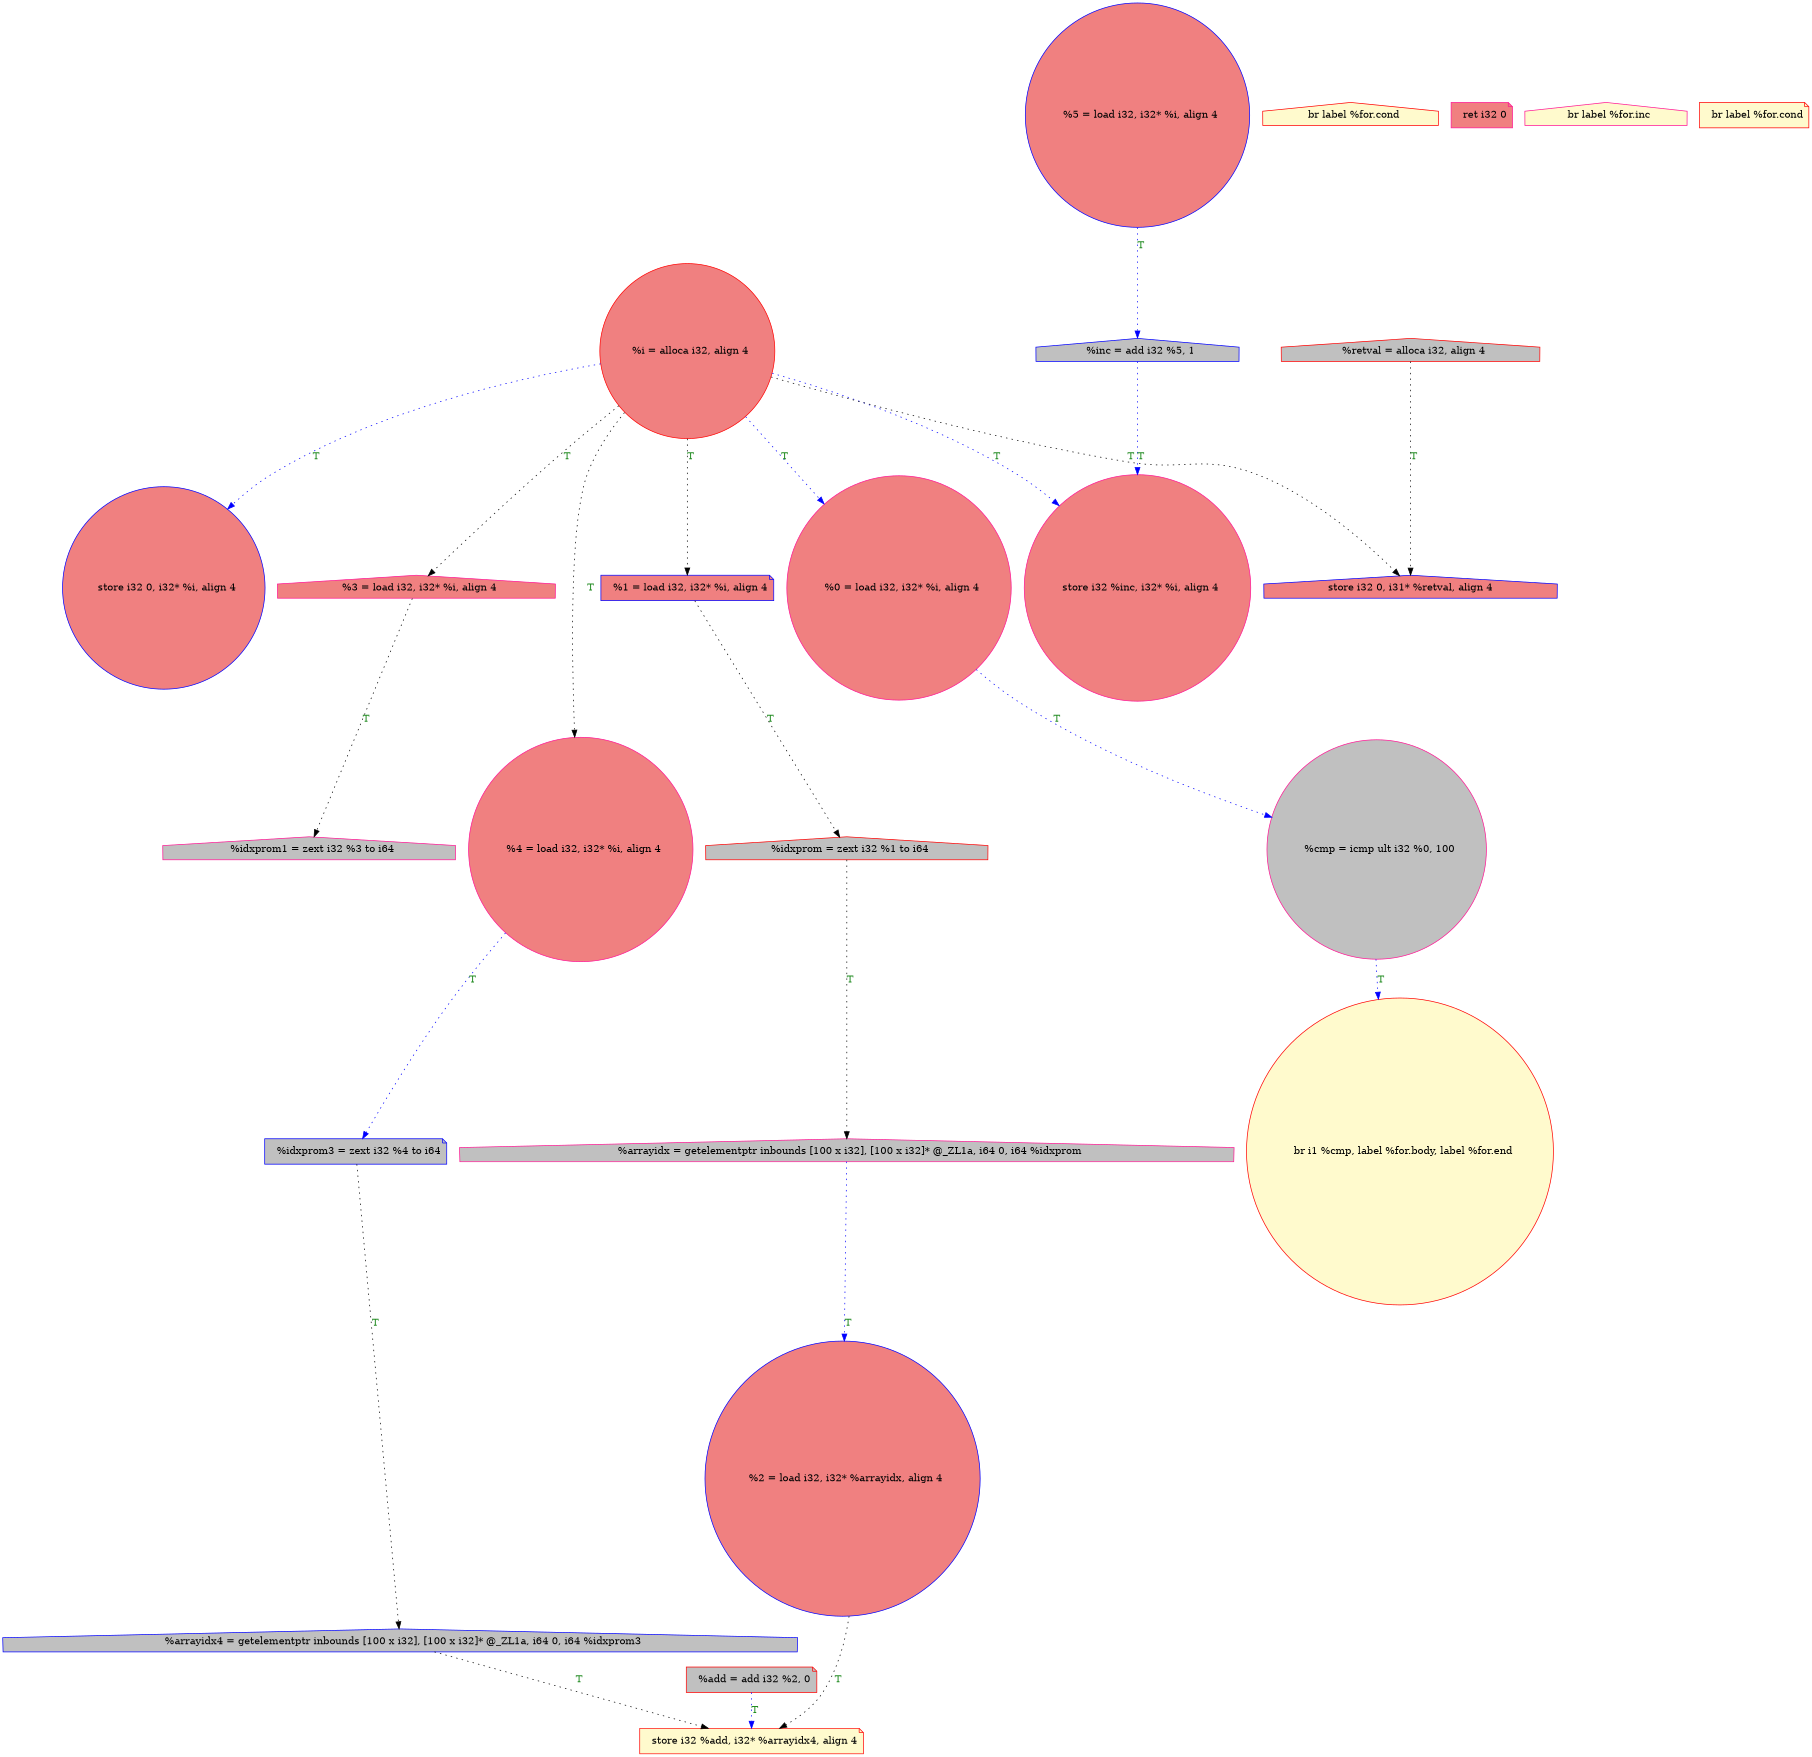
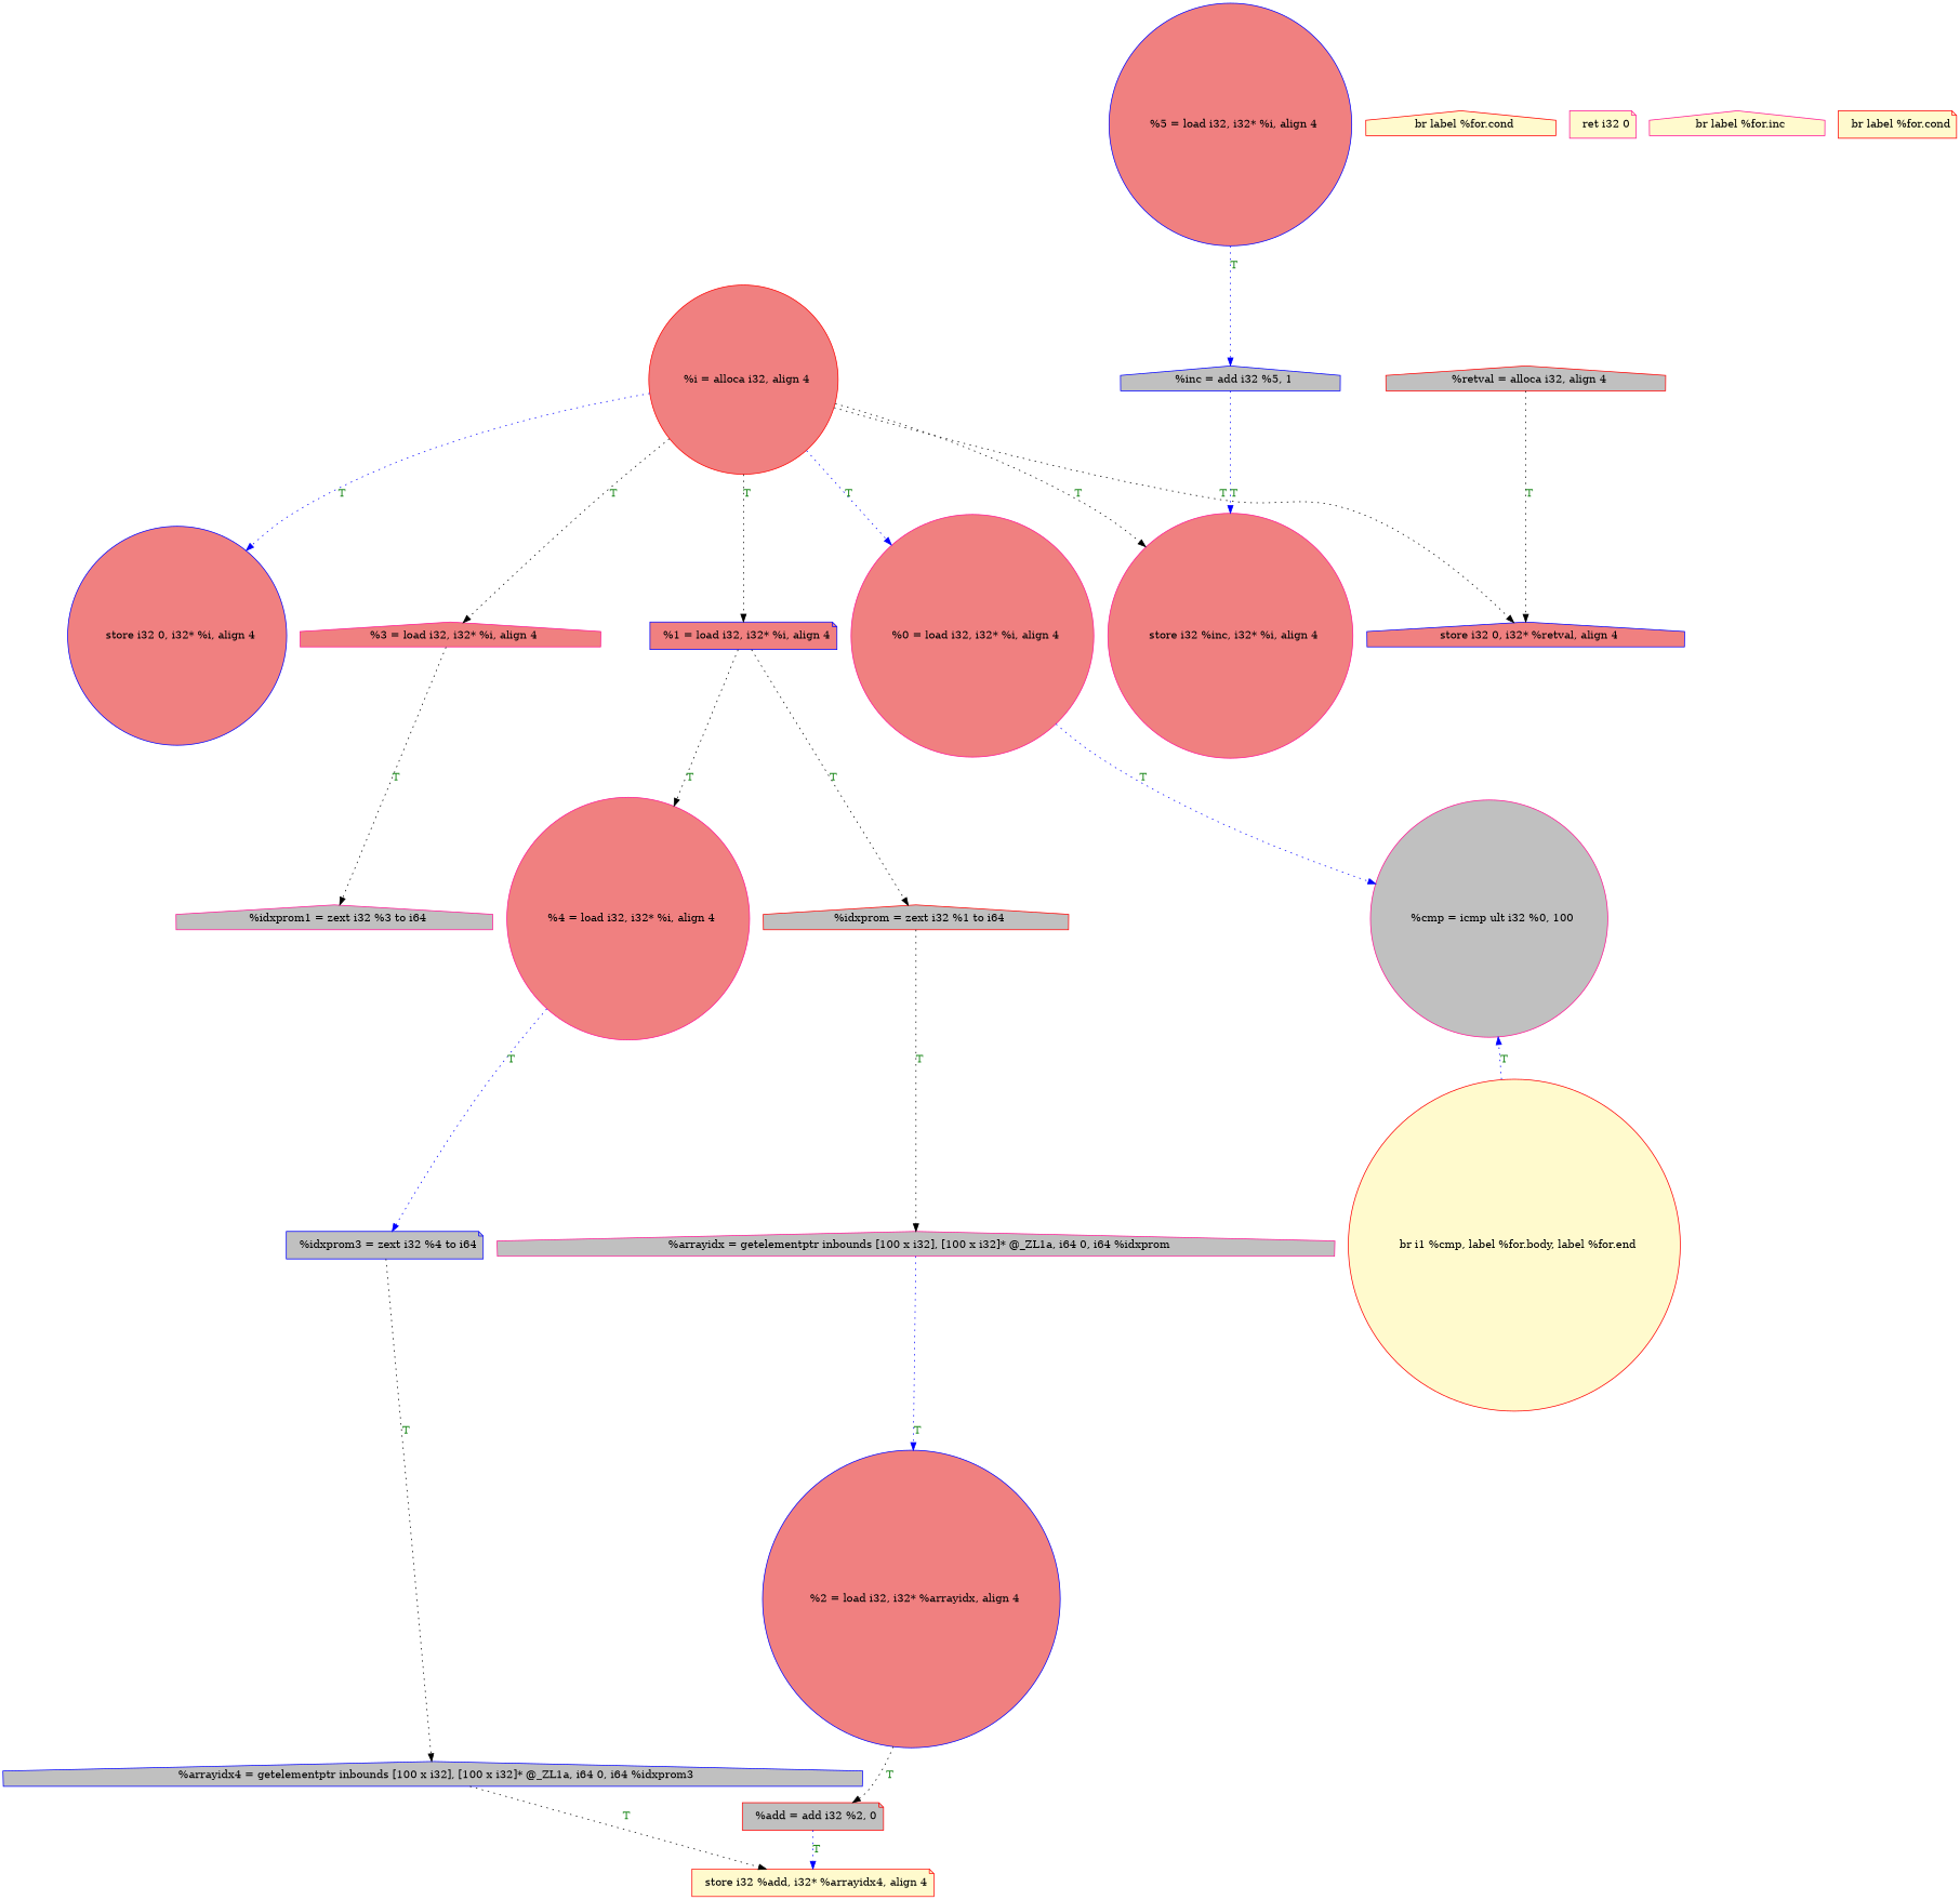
  digraph {
    node [color=deeppink fillcolor=lightcoral shape=house style=filled]
    edge [color=black fontcolor=forestgreen style=dotted]
    n1 [color=red fillcolor=grey label="  %add = add i32 %2, 0" shape=note]
    n2 [color=red fillcolor=lemonchiffon label="  store i32 %add, i32* %arrayidx4, align 4" shape=note]
    n3 [color=red fillcolor=lemonchiffon label="  br i1 %cmp, label %for.body, label %for.end" shape=circle]
    n4 [color=red fillcolor=lemonchiffon label="  br label %for.cond"]
    n5 [color=blue label="  %2 = load i32, i32* %arrayidx, align 4" shape=circle]
    n6 [fillcolor=grey label="  %arrayidx = getelementptr inbounds [100 x i32], [100 x i32]* @_ZL1a, i64 0, i64 %idxprom"]
    n7 [color=red label="  %i = alloca i32, align 4" shape=circle]
    n8 [label="  %4 = load i32, i32* %i, align 4" shape=circle]
    n9 [label="  %0 = load i32, i32* %i, align 4" shape=circle]
    n10 [color=blue label="  %1 = load i32, i32* %i, align 4" shape=note]
    n11 [label="  store i32 %inc, i32* %i, align 4" shape=circle]
    n12 [color=blue label="  store i32 0, i32* %i, align 4" shape=circle]
    n13 [label="  %3 = load i32, i32* %i, align 4"]
-   n14 [color=blue label="store i32 0, i31* %retval, align 4"]
+   n14 [color=blue label="  store i32 0, i32* %retval, align 4"]
    n15 [color=blue fillcolor=grey label="  %idxprom3 = zext i32 %4 to i64" shape=note]
    n16 [fillcolor=grey label="  %cmp = icmp ult i32 %0, 100" shape=circle]
    n17 [color=red fillcolor=grey label="  %idxprom = zext i32 %1 to i64"]
    n18 [color=blue label="  %5 = load i32, i32* %i, align 4" shape=circle]
    n19 [color=blue fillcolor=grey label="  %inc = add i32 %5, 1"]
    n20 [fillcolor=grey label="  %idxprom1 = zext i32 %3 to i64"]
    n21 [color=blue fillcolor=grey label="  %arrayidx4 = getelementptr inbounds [100 x i32], [100 x i32]* @_ZL1a, i64 0, i64 %idxprom3"]
-   n22 [label="  ret i32 0" shape=note]
+   n22 [fillcolor=lemonchiffon label="  ret i32 0" shape=note]
    n23 [fillcolor=lemonchiffon label="  br label %for.inc"]
    n24 [color=red fillcolor=lemonchiffon label="  br label %for.cond" shape=note]
    n25 [color=red fillcolor=grey label="  %retval = alloca i32, align 4"]
    n1 -> n2 [color=blue label=T]
-   n5 -> n2 [label=T]
+   n5 -> n1 [label=T]
    n6 -> n5 [color=blue label=T]
-   n7 -> n8 [label=T]
+   n10 -> n8 [label=T]
    n7 -> n9 [color=blue label=T]
    n7 -> n10 [label=T]
-   n7 -> n11 [color=blue label=T]
+   n7 -> n11 [label=T]
    n7 -> n12 [color=blue label=T]
    n7 -> n13 [label=T]
    n7 -> n14 [label=T]
    n8 -> n15 [color=blue label=T]
    n9 -> n16 [color=blue label=T]
    n10 -> n17 [label=T]
    n13 -> n20 [label=T]
    n15 -> n21 [label=T]
-   n16 -> n3 [color=blue label=T]
+   n3 -> n16 [color=blue label=T]
    n17 -> n6 [label=T]
    n18 -> n19 [color=blue label=T]
    n19 -> n11 [color=blue label=T]
    n21 -> n2 [label=T]
    n25 -> n14 [label=T]
  }
